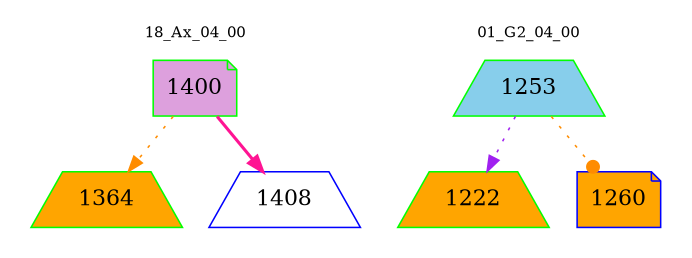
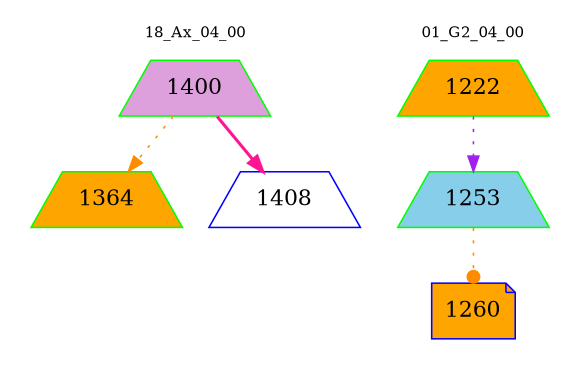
  digraph {
    fontname="DejaVu Serif"
    node [color=green fillcolor=orange fontname="DejaVu Serif" shape=trapezium style=filled]
    edge [arrowhead=normal color=darkorange fontname="DejaVu Serif" style=dotted]
-   n1 [fillcolor=plum label=1400 shape=note]
+   n1 [fillcolor=plum label=1400]
    n2 [label=1364]
    n3 [color=blue fillcolor=white label=1408]
    n4 [fillcolor=skyblue label=1253]
    n5 [label=1222]
    n6 [color=blue label=1260 shape=note]
    subgraph cluster_1 {
      color=white
      fontsize=10
      label="18_Ax_04_00"
      n1
      n2
      n3
    }
    subgraph cluster_2 {
      color=white
      fontsize=10
      label="01_G2_04_00"
      n4
      n5
      n6
    }
    n1 -> n2
    n1 -> n3 [color=deeppink style=bold]
-   n4 -> n5 [color=purple]
+   n5 -> n4 [color=purple]
    n4 -> n6 [arrowhead=dot]
  }
